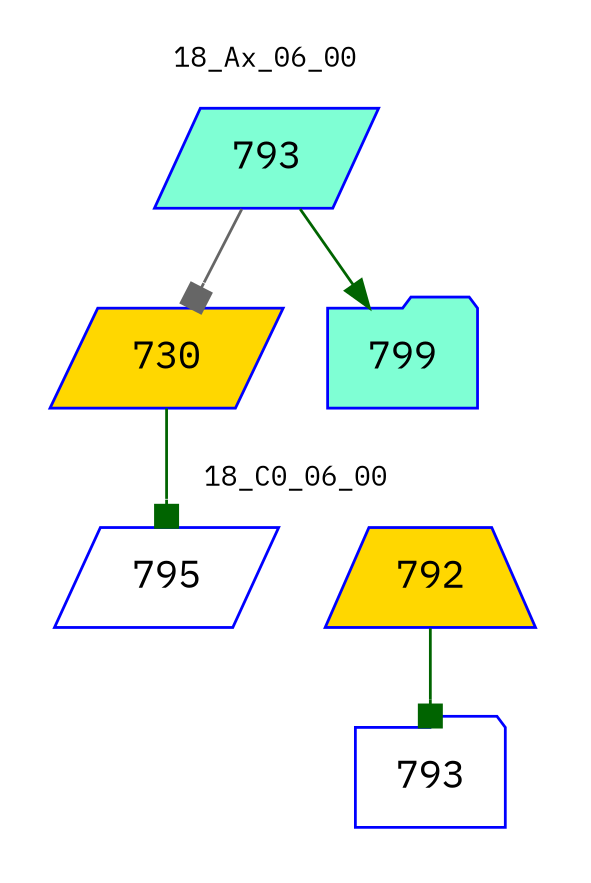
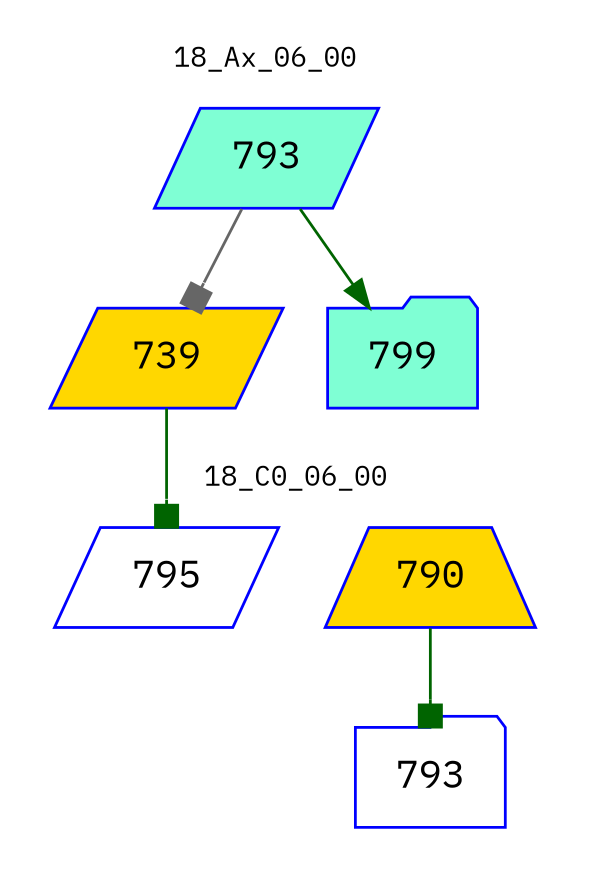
  digraph {
    fontname="IBM Plex Mono"
    node [color=blue fillcolor=aquamarine fontname="IBM Plex Mono" shape=parallelogram style=filled]
    edge [arrowhead=box color=darkgreen fontname="IBM Plex Mono"]
    n1 [label=793]
-   n2 [fillcolor=gold label=730]
+   n2 [fillcolor=gold label=739]
    n3 [label=799 shape=folder]
-   n4 [fillcolor=gold label=792 shape=trapezium]
+   n4 [fillcolor=gold label=790 shape=trapezium]
    n5 [fillcolor=white label=793 shape=folder]
    n6 [fillcolor=white label=795]
    subgraph cluster_1 {
      color=white
      fontsize=10
      label="18_Ax_06_00"
      n1
      n2
      n3
    }
    subgraph cluster_2 {
      color=white
      fontsize=10
      label="18_C0_06_00"
      n4
      n5
      n6
    }
    n1 -> n2 [color=gray40]
    n1 -> n3 [arrowhead=normal]
    n2 -> n6
    n4 -> n5
  }
